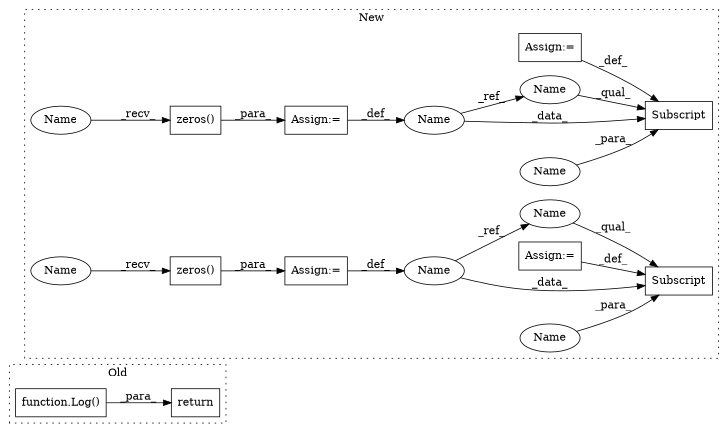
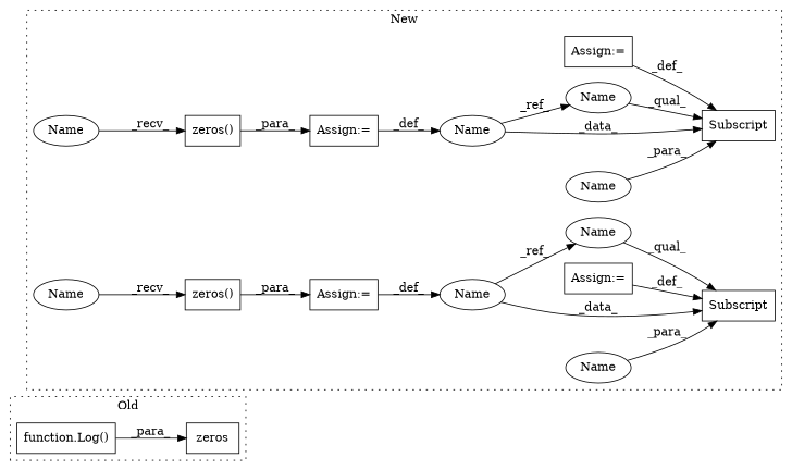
  digraph {
    rankdir=LR
    node [a=87 l=3 s=5726 shape=box]
    n1 [a=75 l=192 label="function.Log()" s=6981]
-   n2 [a=93 l=7 label=return s=6974]
+   n2 [a=93 l=7 label=zeros s=6974]
    n3 [a=63 l="12,0" label=Subscript s="6818,0"]
    n4 [a=63 l="14,0" label=Subscript s="6768,0"]
    n5 [a=75 l=30 label="zeros()"]
    n6 [a=75 l=30 label="zeros()" s=5675]
    n7 [l=9 label=Name s=5714 shape=ellipse]
    n8 [l=11 label=Name s=5661 shape=ellipse]
    n9 [a=68 label="Assign:=" s=5672]
    n10 [a=68 label="Assign:=" s=5723]
    n11 [a=68 label="Assign:=" s=6830]
    n12 [a=68 label="Assign:=" s=6782]
    n13 [l=11 label=Name s=6768 shape=ellipse]
    n14 [l=9 label=Name s=6818 shape=ellipse]
    n15 [l=2 label=Name shape=ellipse]
    n16 [l=2 label=Name s=5675 shape=ellipse]
    n17 [l=1 label=Name s=6828 shape=ellipse]
    n18 [l=1 label=Name s=6780 shape=ellipse]
    subgraph cluster_1 {
      label=Old
      style=dotted
      n1
      n2
    }
    subgraph cluster_2 {
      label=New
      style=dotted
      n3
      n4
      n5
      n6
      n7
      n8
      n9
      n10
      n11
      n12
      n13
      n14
      n15
      n16
      n17
      n18
    }
    n1 -> n2 [label=_para_]
    n5 -> n10 [label=_para_]
    n6 -> n9 [label=_para_]
    n7 -> n3 [label=_data_]
    n7 -> n14 [label=_ref_]
    n8 -> n4 [label=_data_]
    n8 -> n13 [label=_ref_]
    n9 -> n8 [label=_def_]
    n10 -> n7 [label=_def_]
    n11 -> n3 [label=_def_]
    n12 -> n4 [label=_def_]
    n13 -> n4 [label=_qual_]
    n14 -> n3 [label=_qual_]
    n15 -> n5 [label=_recv_]
    n16 -> n6 [label=_recv_]
    n17 -> n3 [label=_para_]
    n18 -> n4 [label=_para_]
  }
